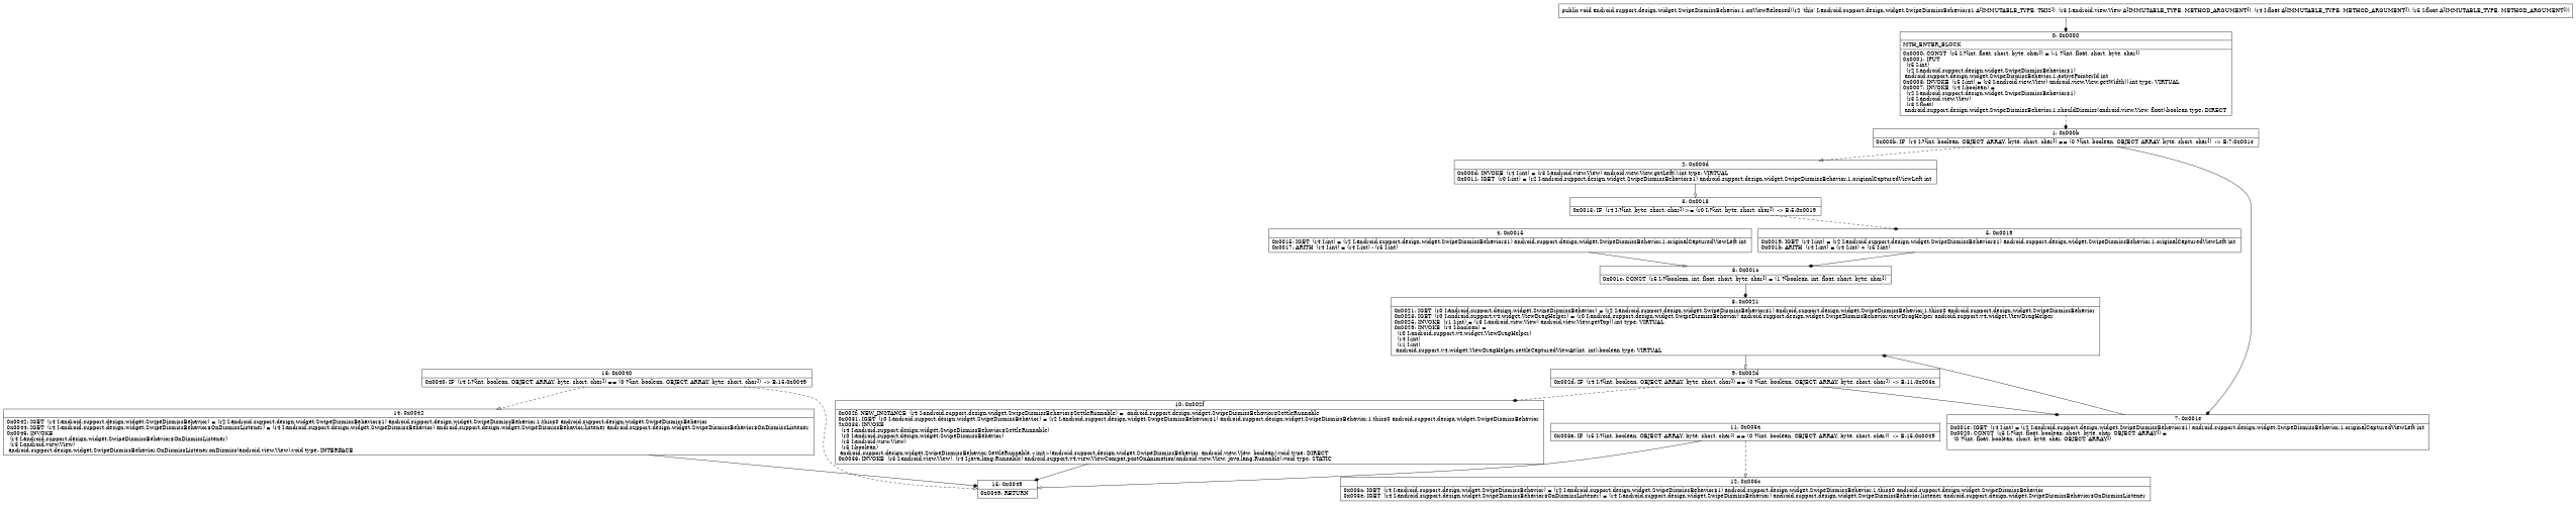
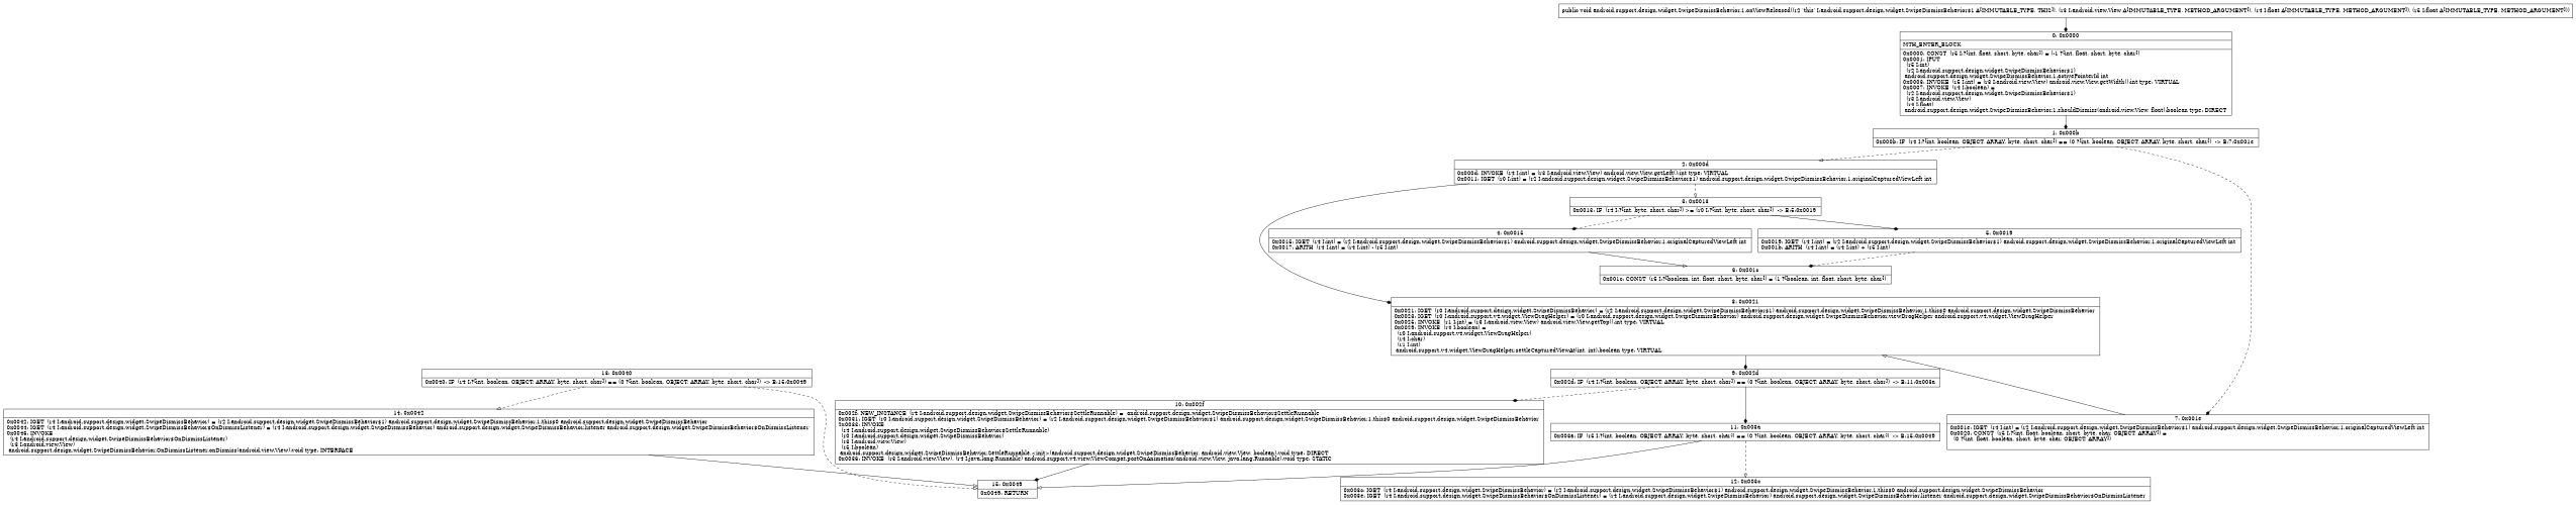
  digraph {
    node [shape=record]
    edge [arrowhead=diamond]
-   n1 [label="{0\:\ 0x0000|MTH_ENTER_BLOCK\l|0x0000: CONST  (r5 I:?[int, float, short, byte, char]) = (\-1 ?[int, float, short, byte, char]) \l0x0001: IPUT  \l  (r5 I:int)\l  (r2 I:android.support.design.widget.SwipeDismissBehavior$1)\l android.support.design.widget.SwipeDismissBehavior.1.activePointerId int \l0x0003: INVOKE  (r5 I:int) = (r3 I:android.view.View) android.view.View.getWidth():int type: VIRTUAL \l0x0007: INVOKE  (r4 I:boolean) = \l  (r2 I:android.support.design.widget.SwipeDismissBehavior$1)\l  (r3 I:android.view.View)\l  (r8 I:float)\l android.support.design.widget.SwipeDismissBehavior.1.shouldDismiss(android.view.View, float):boolean type: DIRECT \l}"]
+   n1 [label="{0\:\ 0x0000|MTH_ENTER_BLOCK\l|0x0000: CONST  (r5 I:?[int, float, short, byte, char]) = (\-1 ?[int, float, short, byte, char]) \l0x0001: IPUT  \l  (r5 I:int)\l  (r2 I:android.support.design.widget.SwipeDismissBehavior$1)\l android.support.design.widget.SwipeDismissBehavior.1.activePointerId int \l0x0003: INVOKE  (r5 I:int) = (r3 I:android.view.View) android.view.View.getWidth():int type: VIRTUAL \l0x0007: INVOKE  (r4 I:boolean) = \l  (r2 I:android.support.design.widget.SwipeDismissBehavior$1)\l  (r3 I:android.view.View)\l  (r4 I:float)\l android.support.design.widget.SwipeDismissBehavior.1.shouldDismiss(android.view.View, float):boolean type: DIRECT \l}"]
    n2 [label="{1\:\ 0x000b|0x000b: IF  (r4 I:?[int, boolean, OBJECT, ARRAY, byte, short, char]) == (0 ?[int, boolean, OBJECT, ARRAY, byte, short, char])  \-\> B:7:0x001e \l}"]
    n3 [label="{2\:\ 0x000d|0x000d: INVOKE  (r4 I:int) = (r3 I:android.view.View) android.view.View.getLeft():int type: VIRTUAL \l0x0011: IGET  (r0 I:int) = (r2 I:android.support.design.widget.SwipeDismissBehavior$1) android.support.design.widget.SwipeDismissBehavior.1.originalCapturedViewLeft int \l}"]
    n4 [label="{7\:\ 0x001e|0x001e: IGET  (r4 I:int) = (r2 I:android.support.design.widget.SwipeDismissBehavior$1) android.support.design.widget.SwipeDismissBehavior.1.originalCapturedViewLeft int \l0x0020: CONST  (r5 I:?[int, float, boolean, short, byte, char, OBJECT, ARRAY]) = \l  (0 ?[int, float, boolean, short, byte, char, OBJECT, ARRAY])\l \l}"]
    n5 [label="{3\:\ 0x0013|0x0013: IF  (r4 I:?[int, byte, short, char]) \>= (r0 I:?[int, byte, short, char])  \-\> B:5:0x0019 \l}"]
-   n6 [label="{8\:\ 0x0021|0x0021: IGET  (r0 I:android.support.design.widget.SwipeDismissBehavior) = (r2 I:android.support.design.widget.SwipeDismissBehavior$1) android.support.design.widget.SwipeDismissBehavior.1.this$0 android.support.design.widget.SwipeDismissBehavior \l0x0023: IGET  (r0 I:android.support.v4.widget.ViewDragHelper) = (r0 I:android.support.design.widget.SwipeDismissBehavior) android.support.design.widget.SwipeDismissBehavior.viewDragHelper android.support.v4.widget.ViewDragHelper \l0x0025: INVOKE  (r1 I:int) = (r3 I:android.view.View) android.view.View.getTop():int type: VIRTUAL \l0x0029: INVOKE  (r4 I:boolean) = \l  (r0 I:android.support.v4.widget.ViewDragHelper)\l  (r4 I:int)\l  (r1 I:int)\l android.support.v4.widget.ViewDragHelper.settleCapturedViewAt(int, int):boolean type: VIRTUAL \l}"]
+   n6 [label="{8\:\ 0x0021|0x0021: IGET  (r0 I:android.support.design.widget.SwipeDismissBehavior) = (r2 I:android.support.design.widget.SwipeDismissBehavior$1) android.support.design.widget.SwipeDismissBehavior.1.this$0 android.support.design.widget.SwipeDismissBehavior \l0x0023: IGET  (r0 I:android.support.v4.widget.ViewDragHelper) = (r0 I:android.support.design.widget.SwipeDismissBehavior) android.support.design.widget.SwipeDismissBehavior.viewDragHelper android.support.v4.widget.ViewDragHelper \l0x0025: INVOKE  (r1 I:int) = (r3 I:android.view.View) android.view.View.getTop():int type: VIRTUAL \l0x0029: INVOKE  (r4 I:boolean) = \l  (r0 I:android.support.v4.widget.ViewDragHelper)\l  (r4 I:char)\l  (r1 I:int)\l android.support.v4.widget.ViewDragHelper.settleCapturedViewAt(int, int):boolean type: VIRTUAL \l}"]
    n7 [label="{4\:\ 0x0015|0x0015: IGET  (r4 I:int) = (r2 I:android.support.design.widget.SwipeDismissBehavior$1) android.support.design.widget.SwipeDismissBehavior.1.originalCapturedViewLeft int \l0x0017: ARITH  (r4 I:int) = (r4 I:int) \- (r5 I:int) \l}"]
    n8 [label="{5\:\ 0x0019|0x0019: IGET  (r4 I:int) = (r2 I:android.support.design.widget.SwipeDismissBehavior$1) android.support.design.widget.SwipeDismissBehavior.1.originalCapturedViewLeft int \l0x001b: ARITH  (r4 I:int) = (r4 I:int) + (r5 I:int) \l}"]
    n9 [label="{6\:\ 0x001c|0x001c: CONST  (r5 I:?[boolean, int, float, short, byte, char]) = (1 ?[boolean, int, float, short, byte, char]) \l}"]
    n10 [label="{9\:\ 0x002d|0x002d: IF  (r4 I:?[int, boolean, OBJECT, ARRAY, byte, short, char]) == (0 ?[int, boolean, OBJECT, ARRAY, byte, short, char])  \-\> B:11:0x003a \l}"]
    n11 [label="{10\:\ 0x002f|0x002f: NEW_INSTANCE  (r4 I:android.support.design.widget.SwipeDismissBehavior$SettleRunnable) =  android.support.design.widget.SwipeDismissBehavior$SettleRunnable \l0x0031: IGET  (r0 I:android.support.design.widget.SwipeDismissBehavior) = (r2 I:android.support.design.widget.SwipeDismissBehavior$1) android.support.design.widget.SwipeDismissBehavior.1.this$0 android.support.design.widget.SwipeDismissBehavior \l2x0033: INVOKE  \l  (r4 I:android.support.design.widget.SwipeDismissBehavior$SettleRunnable)\l  (r0 I:android.support.design.widget.SwipeDismissBehavior)\l  (r3 I:android.view.View)\l  (r5 I:boolean)\l android.support.design.widget.SwipeDismissBehavior.SettleRunnable.\<init\>(android.support.design.widget.SwipeDismissBehavior, android.view.View, boolean):void type: DIRECT \l0x0036: INVOKE  (r3 I:android.view.View), (r4 I:java.lang.Runnable) android.support.v4.view.ViewCompat.postOnAnimation(android.view.View, java.lang.Runnable):void type: STATIC \l}"]
    n12 [label="{11\:\ 0x003a|0x003a: IF  (r5 I:?[int, boolean, OBJECT, ARRAY, byte, short, char]) == (0 ?[int, boolean, OBJECT, ARRAY, byte, short, char])  \-\> B:15:0x0049 \l}"]
    n13 [label="{15\:\ 0x0049|0x0049: RETURN   \l}"]
    n14 [label="{12\:\ 0x003c|0x003c: IGET  (r4 I:android.support.design.widget.SwipeDismissBehavior) = (r2 I:android.support.design.widget.SwipeDismissBehavior$1) android.support.design.widget.SwipeDismissBehavior.1.this$0 android.support.design.widget.SwipeDismissBehavior \l0x003e: IGET  (r4 I:android.support.design.widget.SwipeDismissBehavior$OnDismissListener) = (r4 I:android.support.design.widget.SwipeDismissBehavior) android.support.design.widget.SwipeDismissBehavior.listener android.support.design.widget.SwipeDismissBehavior$OnDismissListener \l}"]
    n15 [label="{13\:\ 0x0040|0x0040: IF  (r4 I:?[int, boolean, OBJECT, ARRAY, byte, short, char]) == (0 ?[int, boolean, OBJECT, ARRAY, byte, short, char])  \-\> B:15:0x0049 \l}"]
    n16 [label="{14\:\ 0x0042|0x0042: IGET  (r4 I:android.support.design.widget.SwipeDismissBehavior) = (r2 I:android.support.design.widget.SwipeDismissBehavior$1) android.support.design.widget.SwipeDismissBehavior.1.this$0 android.support.design.widget.SwipeDismissBehavior \l0x0044: IGET  (r4 I:android.support.design.widget.SwipeDismissBehavior$OnDismissListener) = (r4 I:android.support.design.widget.SwipeDismissBehavior) android.support.design.widget.SwipeDismissBehavior.listener android.support.design.widget.SwipeDismissBehavior$OnDismissListener \l0x0046: INVOKE  \l  (r4 I:android.support.design.widget.SwipeDismissBehavior$OnDismissListener)\l  (r3 I:android.view.View)\l android.support.design.widget.SwipeDismissBehavior.OnDismissListener.onDismiss(android.view.View):void type: INTERFACE \l}"]
    n17 [label="{public void android.support.design.widget.SwipeDismissBehavior.1.onViewReleased((r2 'this' I:android.support.design.widget.SwipeDismissBehavior$1 A[IMMUTABLE_TYPE, THIS]), (r3 I:android.view.View A[IMMUTABLE_TYPE, METHOD_ARGUMENT]), (r4 I:float A[IMMUTABLE_TYPE, METHOD_ARGUMENT]), (r5 I:float A[IMMUTABLE_TYPE, METHOD_ARGUMENT])) }"]
-   n1 -> n2 [style=dashed]
+   n1 -> n2
    n2 -> n3 [arrowhead=onormal style=dashed]
-   n2 -> n4
-   n3 -> n5 [arrowhead=onormal]
-   n4 -> n6
-   n5 -> n8 [style=dashed]
-   n6 -> n10 [arrowhead=onormal]
+   n2 -> n4 [style=dashed]
+   n3 -> n5 [arrowhead=onormal style=dashed]
+   n4 -> n6 [arrowhead=onormal]
+   n5 -> n7 [style=dashed]
+   n5 -> n8
+   n6 -> n10
    n7 -> n9 [arrowhead=onormal]
-   n8 -> n9
-   n9 -> n6
+   n8 -> n9 [style=dashed]
+   n3 -> n6
    n10 -> n11 [style=dashed]
-   n10 -> n4
+   n10 -> n12
    n11 -> n13
    n12 -> n13 [arrowhead=onormal]
    n12 -> n14 [arrowhead=onormal style=dashed]
    n15 -> n13 [arrowhead=onormal style=dashed]
    n15 -> n16 [arrowhead=onormal style=dashed]
-   n16 -> n13
+   n16 -> n13 [arrowhead=onormal]
    n17 -> n1
  }
